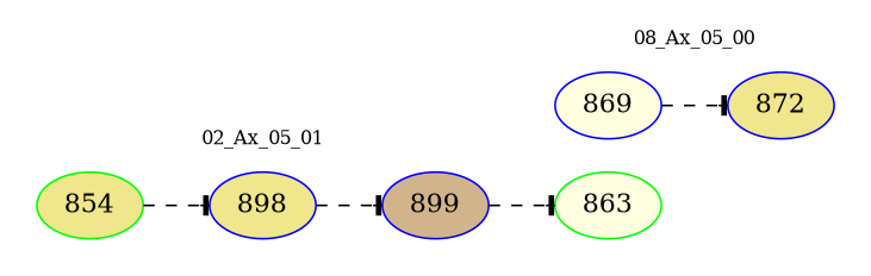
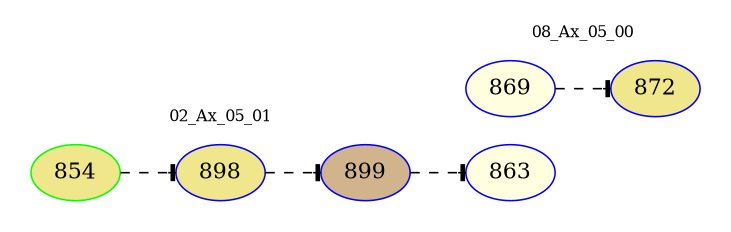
  digraph {
    rankdir=LR
    node [color=blue fillcolor=khaki style=filled]
    edge [arrowhead=tee color=black style=dashed]
    n1 [label=898]
    n2 [color=green label=854]
    n3 [fillcolor=tan label=899]
    n4 [fillcolor=lightyellow label=869]
-   n5 [color=green fillcolor=lightyellow label=863]
+   n5 [fillcolor=lightyellow label=863]
    n6 [label=872]
    subgraph cluster_1 {
      color=white
      fontsize=10
      label="02_Ax_05_01"
      n1
      n2
      n3
    }
    subgraph cluster_2 {
      color=white
      fontsize=10
      label="08_Ax_05_00"
      n4
      n5
      n6
    }
    n1 -> n3
    n2 -> n1
    n3 -> n5
    n4 -> n6
  }
